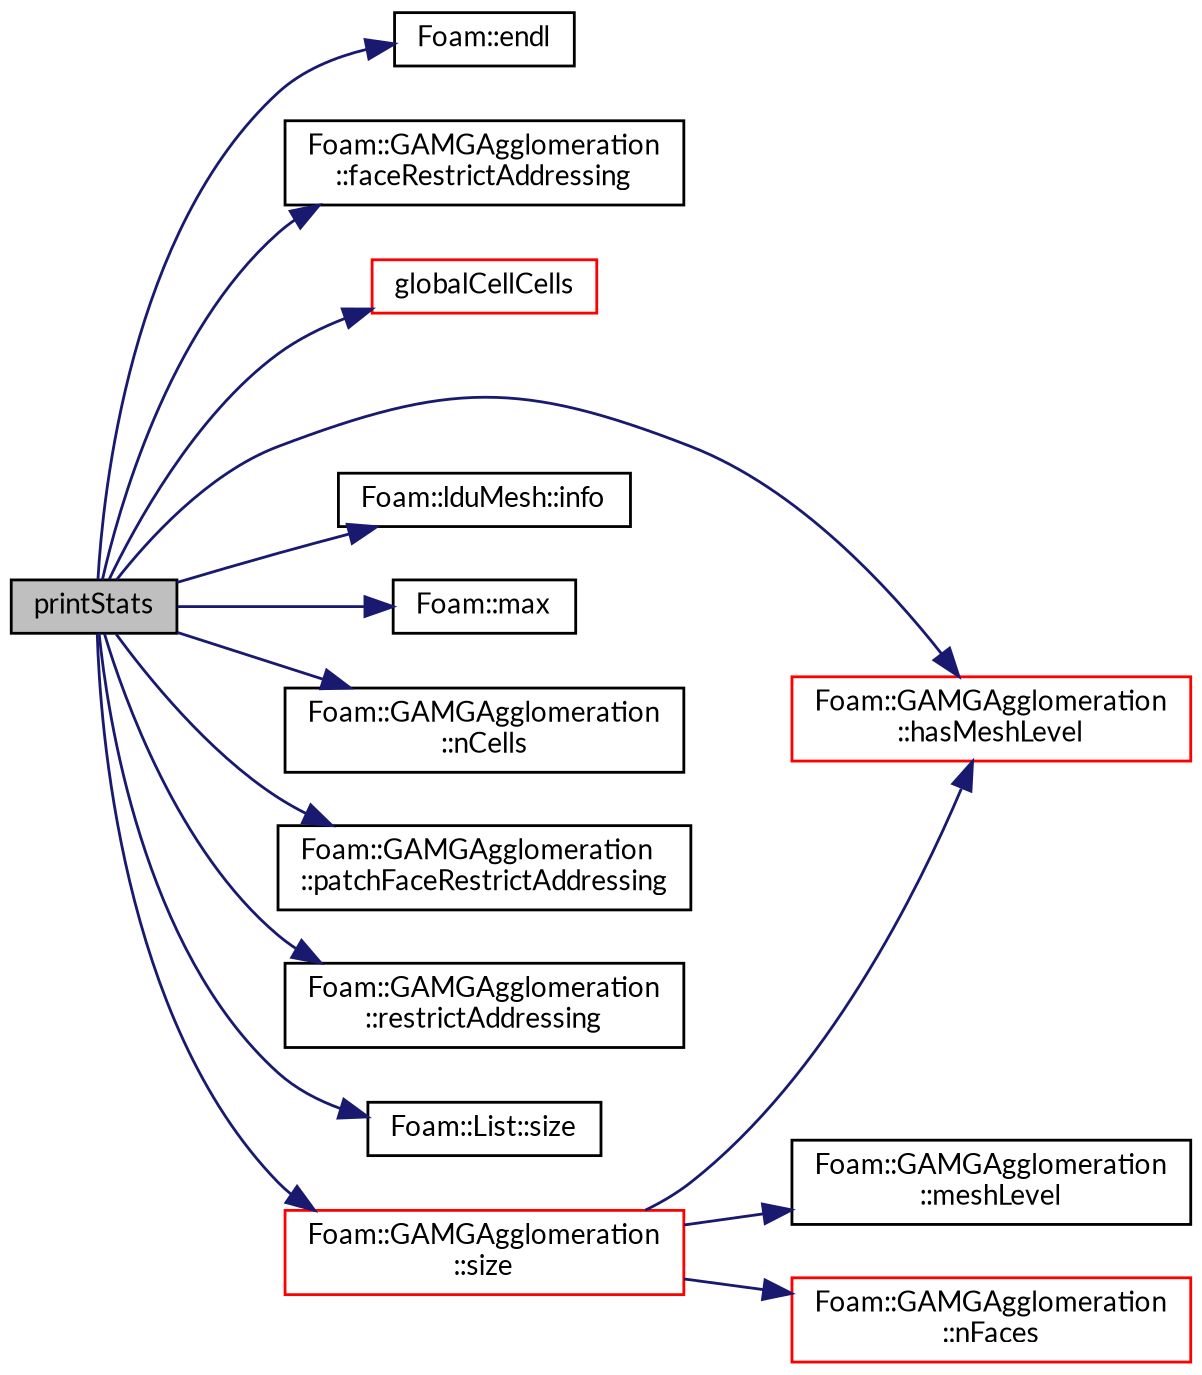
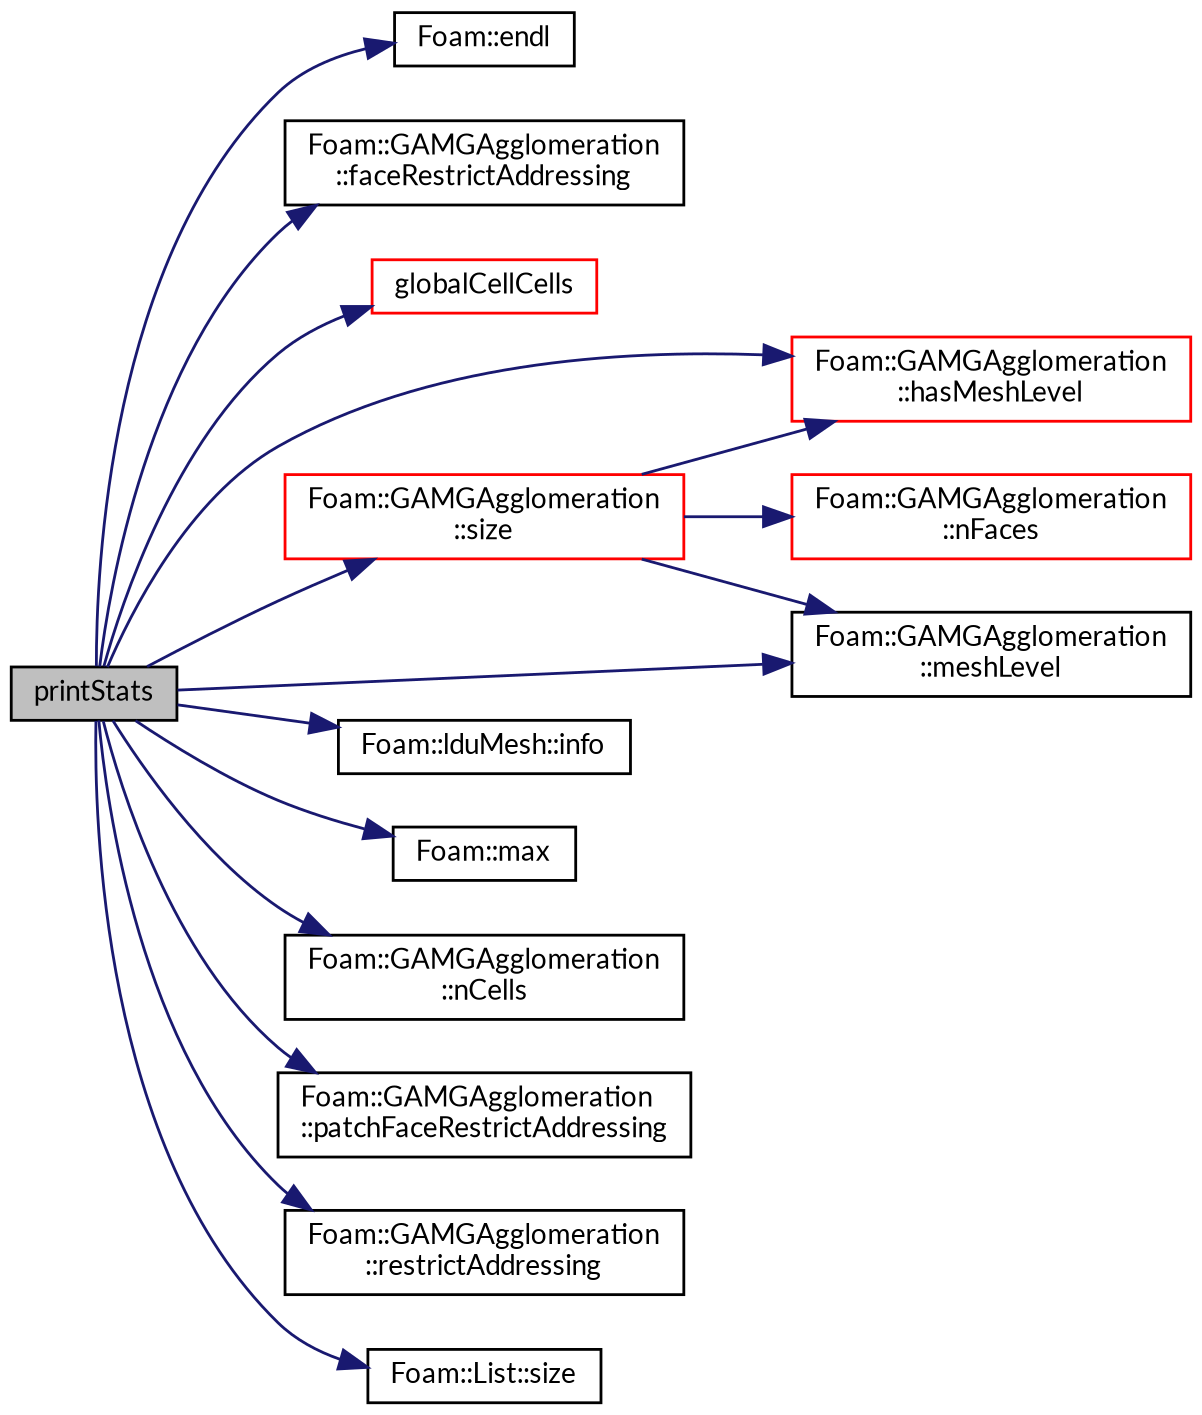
  digraph {
    fontname=Lato
    rankdir=LR
    node [color=black fontname=Lato fontsize=10 shape=record]
    edge [color=midnightblue fontname=Lato fontsize=10 labelfontname=Helvetica labelfontsize=10 style=solid]
    n1 [fillcolor=grey75 fontcolor=black height=0.2 label=printStats style=filled width=0.4]
    n2 [height=0.2 label="Foam::endl" width=0.4]
    n3 [height=0.2 label="Foam::GAMGAgglomeration\l::faceRestrictAddressing" width=0.4]
    n4 [color=red height=0.2 label=globalCellCells width=0.4]
    n5 [color=red height=0.2 label="Foam::GAMGAgglomeration\l::hasMeshLevel" width=0.4]
    n6 [height=0.2 label="Foam::lduMesh::info" width=0.4]
    n7 [height=0.2 label="Foam::max" width=0.4]
    n8 [height=0.2 label="Foam::GAMGAgglomeration\l::meshLevel" width=0.4]
    n9 [height=0.2 label="Foam::GAMGAgglomeration\l::nCells" width=0.4]
    n10 [height=0.2 label="Foam::GAMGAgglomeration\l::patchFaceRestrictAddressing" width=0.4]
    n11 [height=0.2 label="Foam::GAMGAgglomeration\l::restrictAddressing" width=0.4]
    n12 [height=0.2 label="Foam::List::size" width=0.4]
    n13 [color=red height=0.2 label="Foam::GAMGAgglomeration\l::size" width=0.4]
    n14 [color=red height=0.2 label="Foam::GAMGAgglomeration\l::nFaces" width=0.4]
    n1 -> n2
    n1 -> n3
    n1 -> n4
    n1 -> n5
    n1 -> n6
    n1 -> n7
+   n1 -> n8
    n1 -> n9
    n1 -> n10
    n1 -> n11
    n1 -> n12
    n1 -> n13
    n13 -> n5
    n13 -> n8
    n13 -> n14
  }
